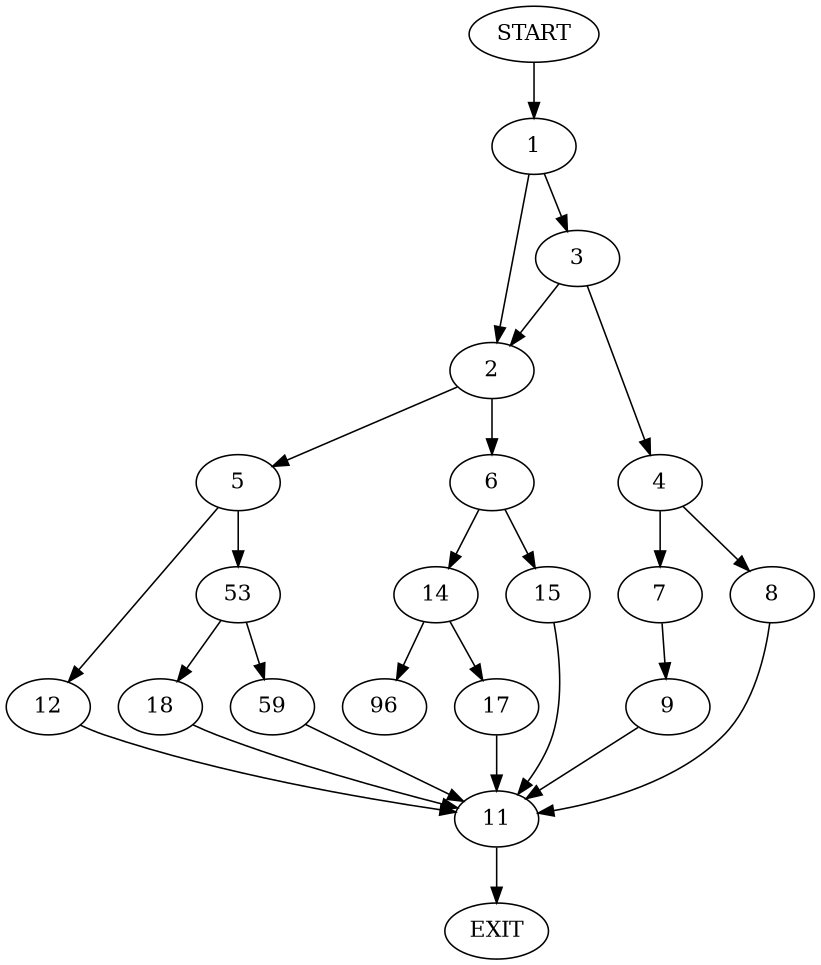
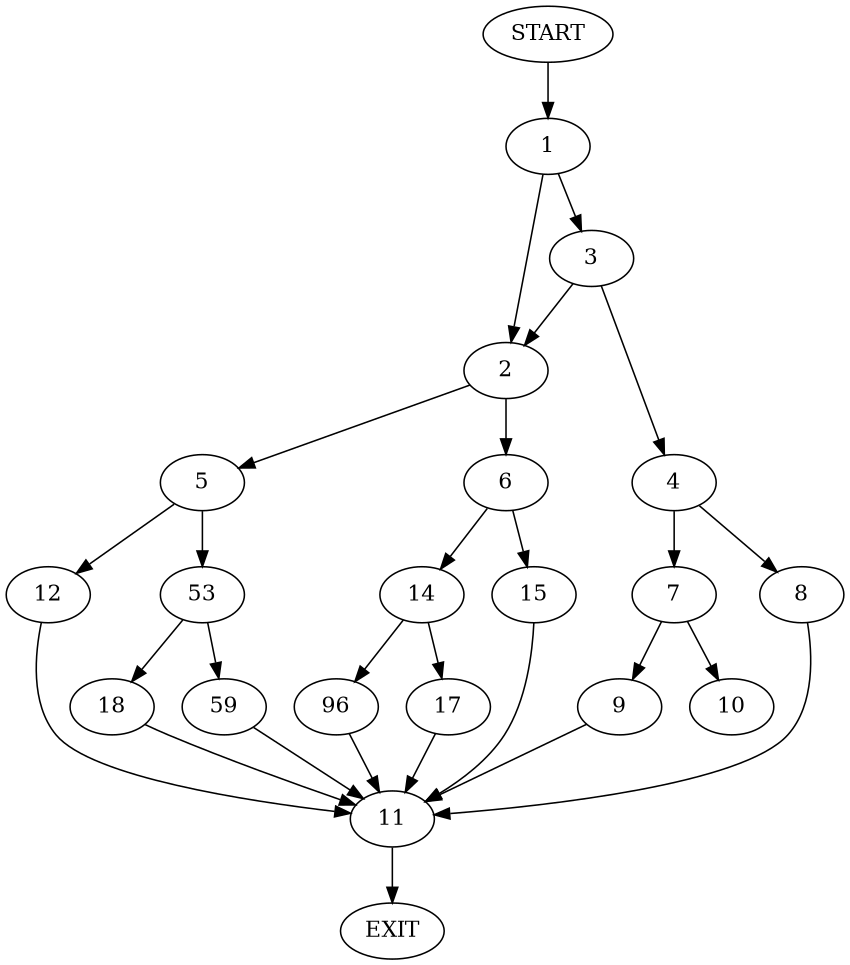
  digraph {
    n1 [label=START]
    1
    2
    3
    n5 [label=EXIT]
    5
    6
    4
    12
    n10 [label=53]
    14
    15
    7
    8
    9
+   10
    11
    18
    n19 [label=59]
    n20 [label=96]
    17
    n1 -> 1
    1 -> 2
    1 -> 3
    2 -> 5
    2 -> 6
    3 -> 2
    3 -> 4
    5 -> 12
    5 -> n10
    6 -> 14
    6 -> 15
    4 -> 7
    4 -> 8
    12 -> 11
    n10 -> 18
    n10 -> n19
    14 -> n20
    14 -> 17
    15 -> 11
    7 -> 9
+   7 -> 10
    8 -> 11
    9 -> 11
    11 -> n5
    18 -> 11
    n19 -> 11
+   n20 -> 11
    17 -> 11
  }
